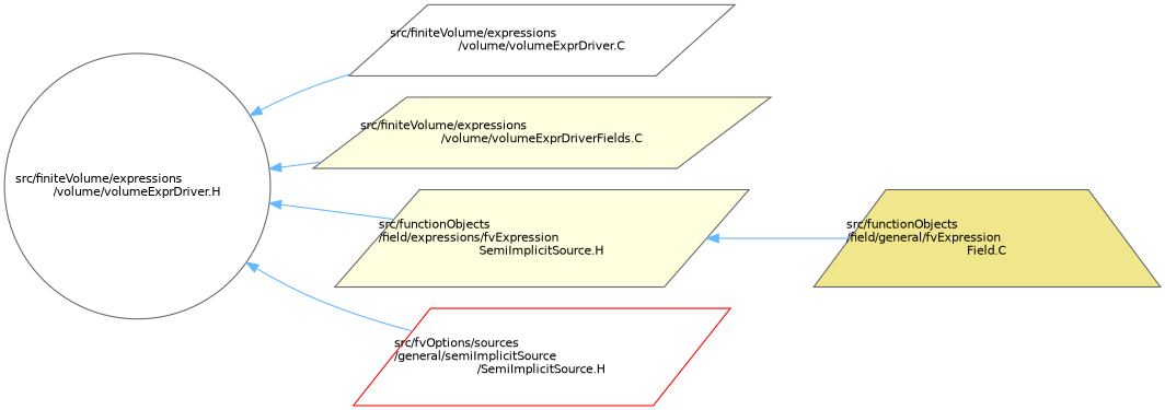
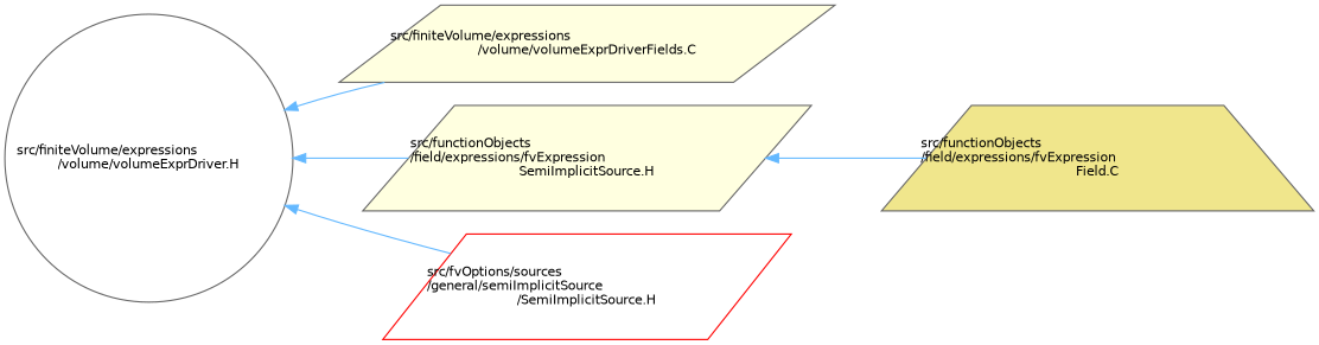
  digraph {
    rankdir=LR
    node [color=grey40 fillcolor=white fontname=Helvetica fontsize=10 shape=parallelogram style=filled]
    edge [color=steelblue1 dir=back fontname=Helvetica fontsize=10 labelfontname=Helvetica labelfontsize=10 style=solid]
    n1 [color=gray40 fontcolor=black height=0.2 label="src/finiteVolume/expressions\l/volume/volumeExprDriver.H" shape=circle width=0.4]
-   n2 [height=0.2 label="src/finiteVolume/expressions\l/volume/volumeExprDriver.C" width=0.4]
    n3 [fillcolor=lightyellow height=0.2 label="src/finiteVolume/expressions\l/volume/volumeExprDriverFields.C" width=0.4]
    n4 [fillcolor=lightyellow height=0.2 label="src/functionObjects\l/field/expressions/fvExpression\lSemiImplicitSource.H" width=0.4]
    n5 [color=red height=0.2 label="src/fvOptions/sources\l/general/semiImplicitSource\l/SemiImplicitSource.H" width=0.4]
-   n6 [fillcolor=khaki height=0.2 label="src/functionObjects\l/field/general/fvExpression\lField.C" shape=trapezium width=0.4]
-   n1 -> n2
+   n6 [fillcolor=khaki height=0.2 label="src/functionObjects\l/field/expressions/fvExpression\lField.C" shape=trapezium width=0.4]
    n1 -> n3
    n1 -> n4
    n1 -> n5
    n4 -> n6
  }
